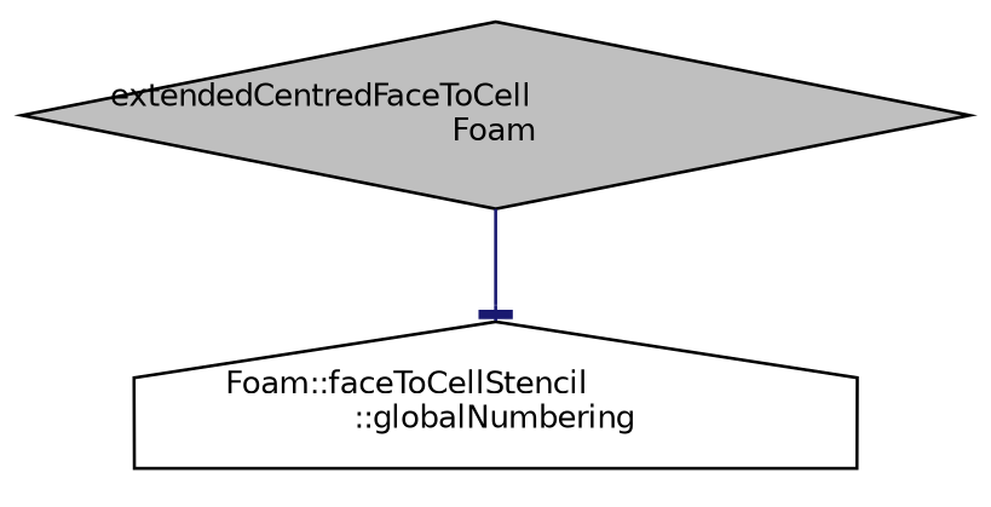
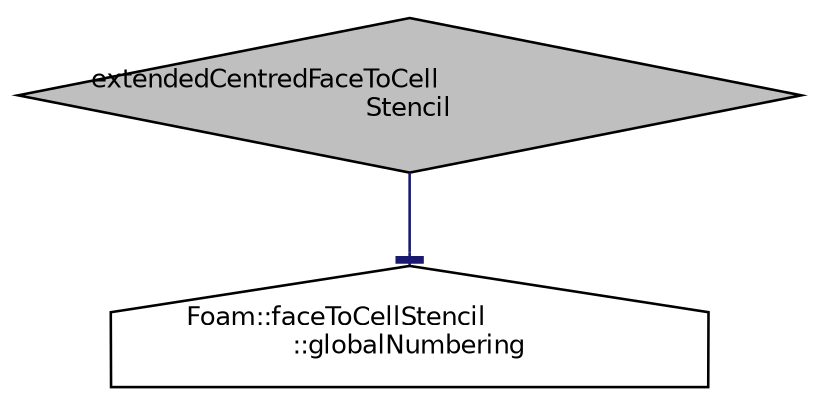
  digraph {
    rankdir=TB
    node [color=black fontname=Helvetica fontsize=10]
-   n1 [fillcolor=grey75 fontcolor=black height=0.2 label="extendedCentredFaceToCell\lFoam" shape=diamond style=filled width=0.4]
+   n1 [fillcolor=grey75 fontcolor=black height=0.2 label="extendedCentredFaceToCell\lStencil" shape=diamond style=filled width=0.4]
    n2 [height=0.2 label="Foam::faceToCellStencil\l::globalNumbering" shape=house width=0.4]
    n1 -> n2 [color=midnightblue fontname=Helvetica fontsize=10 labelfontname=Helvetica labelfontsize=10 style=solid arrowhead=tee]
  }
